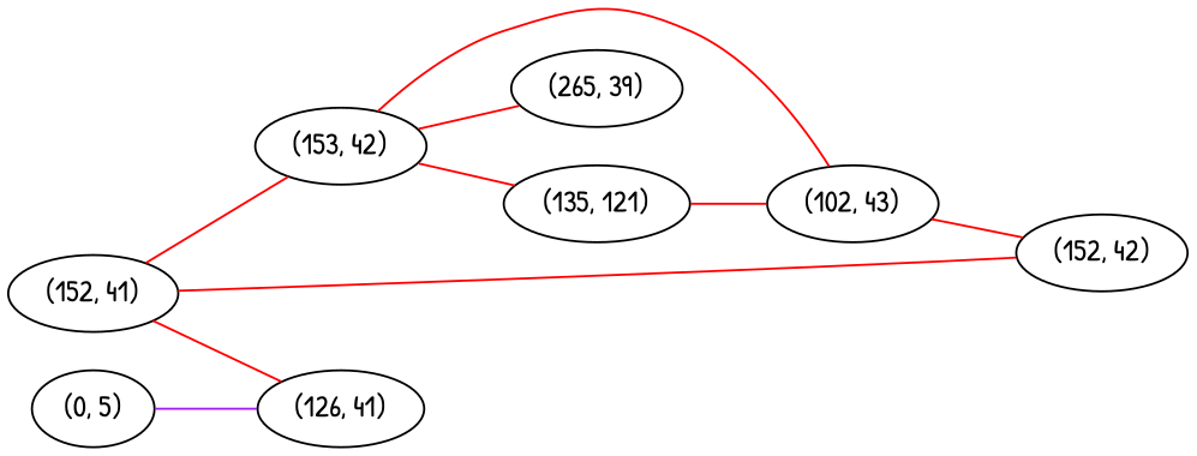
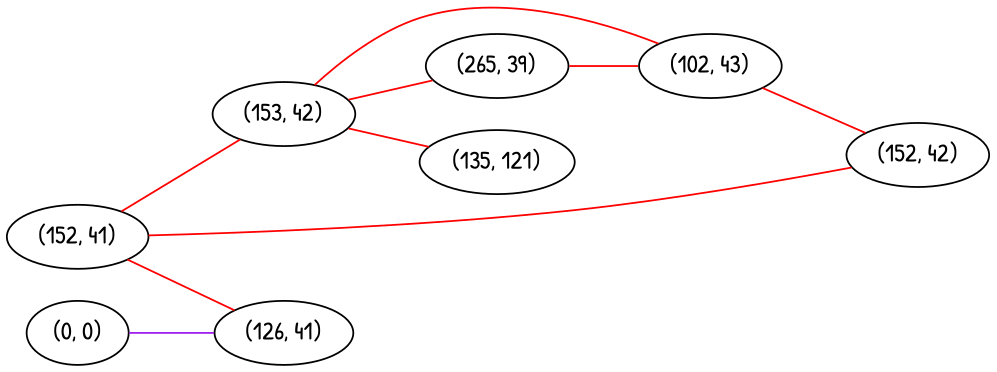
  graph {
    fontname="Patrick Hand"
    rankdir=LR
    node [fontname="Patrick Hand"]
    edge [color=red fontname="Patrick Hand" weight=1]
    "(152, 41)"
    "(153, 42)"
    "(126, 41)"
    "(152, 42)"
    n5 [label="(102, 43)"]
    "(265, 39)"
    "(135, 121)"
-   "(0, 0)" [label="(0, 5)"]
+   "(0, 0)"
    "(152, 41)" -- "(153, 42)"
    "(152, 41)" -- "(126, 41)"
    "(152, 41)" -- "(152, 42)"
    "(153, 42)" -- n5
    "(153, 42)" -- "(265, 39)"
    "(153, 42)" -- "(135, 121)"
    n5 -- "(152, 42)"
-   "(135, 121)" -- n5
+   "(265, 39)" -- n5
    "(0, 0)" -- "(126, 41)" [color=purple weight=4]
  }
